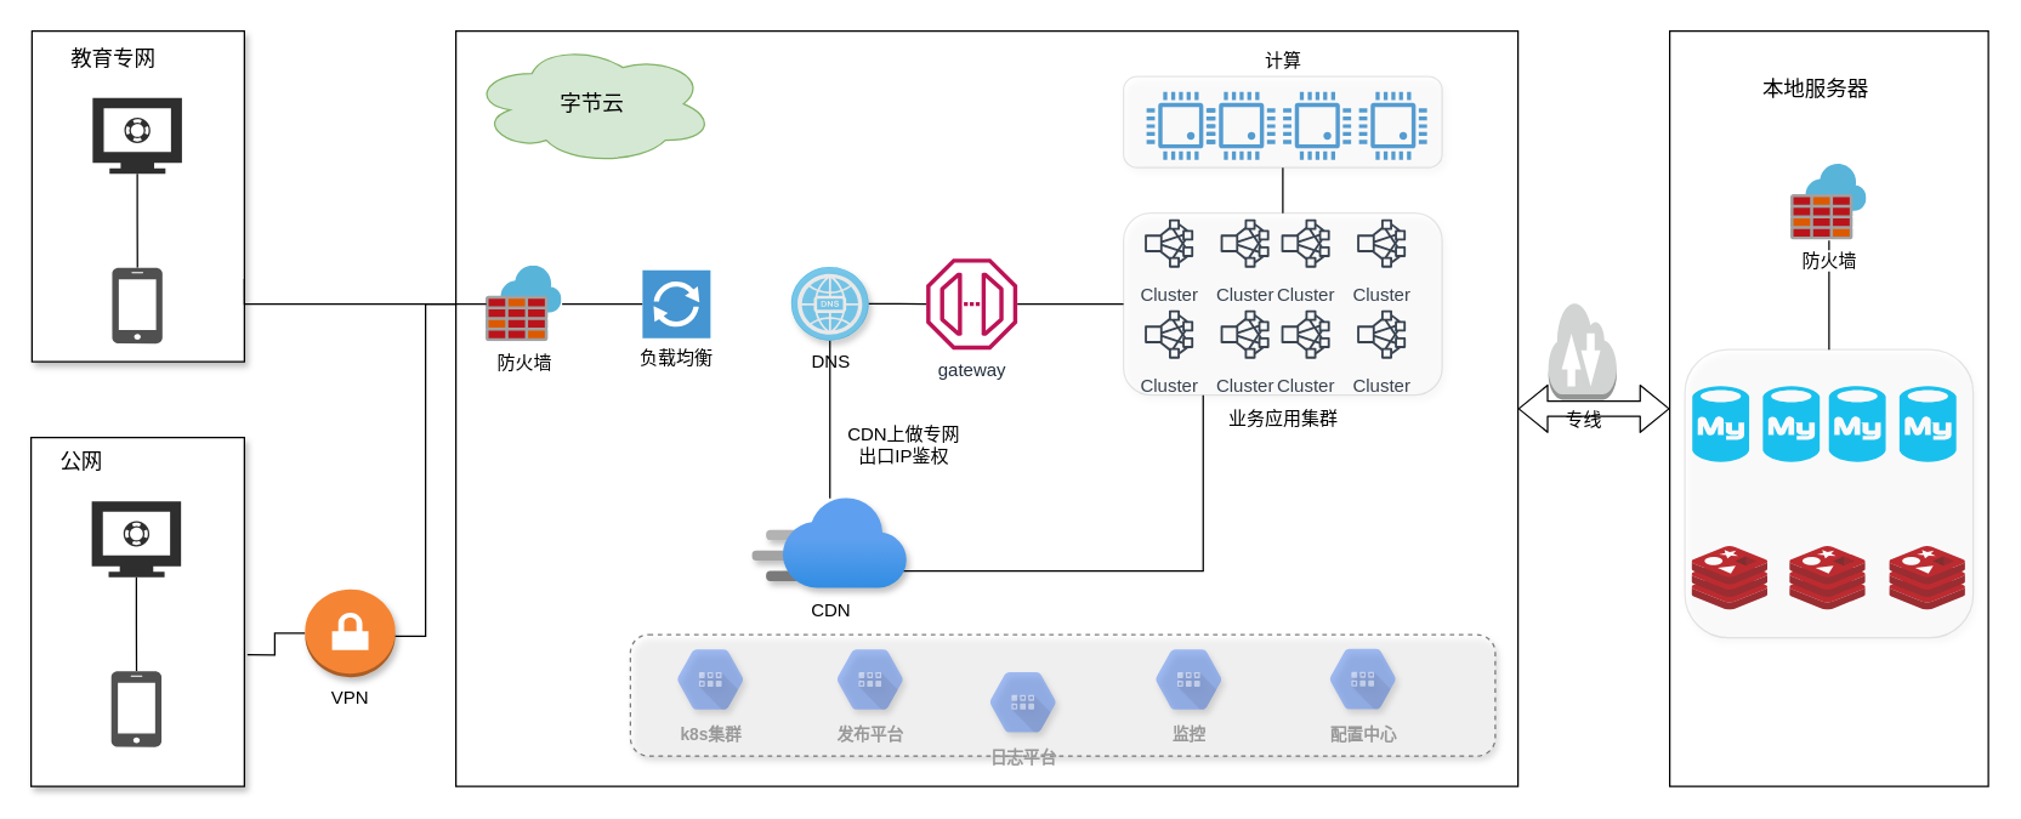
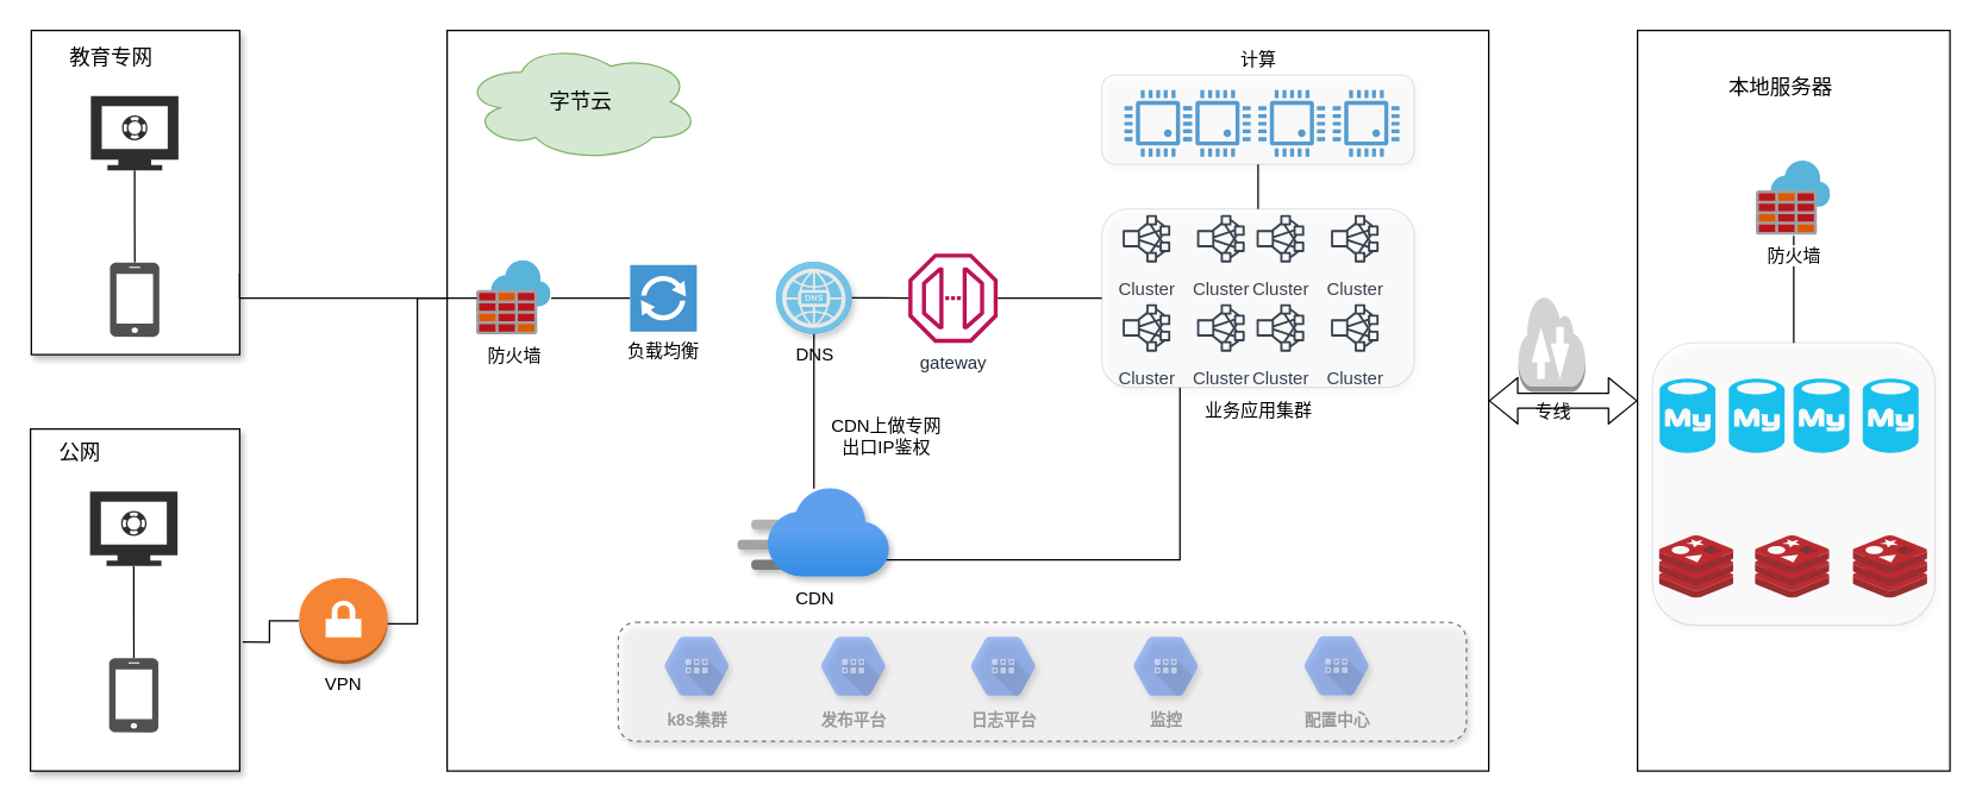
  <mxCell id="0" />
  <mxCell id="1" parent="0" />
  <mxCell id="2" value="" style="rounded=0;whiteSpace=wrap;html=1;shadow=1;fillColor=#FFFFFF;" parent="1" vertex="1"><mxGeometry x="20.59" y="20" width="140" height="218" as="geometry" /></mxCell>
  <mxCell id="3" value="" style="edgeStyle=orthogonalEdgeStyle;rounded=0;orthogonalLoop=1;jettySize=auto;html=1;endArrow=none;endFill=0;" parent="1" source="4" target="5" edge="1"><mxGeometry relative="1" as="geometry" /></mxCell>
  <mxCell id="4" value="" style="html=1;aspect=fixed;strokeColor=none;shadow=0;align=center;verticalAlign=top;shape=mxgraph.gcp2.monitor;fillColor=#2E2E2E;" parent="1" vertex="1"><mxGeometry x="60.59" y="64" width="58.83" height="50" as="geometry" /></mxCell>
  <mxCell id="5" value="" style="pointerEvents=1;shadow=0;dashed=0;html=1;strokeColor=none;fillColor=#505050;labelPosition=center;verticalLabelPosition=bottom;verticalAlign=top;outlineConnect=0;align=center;shape=mxgraph.office.devices.cell_phone_iphone_standalone;" parent="1" vertex="1"><mxGeometry x="73.46" y="176" width="33.09" height="50" as="geometry" /></mxCell>
  <mxCell id="6" value="" style="rounded=0;whiteSpace=wrap;html=1;fillColor=#FFFFFF;" parent="1" vertex="1"><mxGeometry x="300" y="20" width="700" height="498" as="geometry" /></mxCell>
  <mxCell id="7" value="&lt;font style=&quot;font-size: 14px&quot;&gt;字节云&lt;/font&gt;" style="ellipse;shape=cloud;whiteSpace=wrap;html=1;align=center;fillColor=#d5e8d4;strokeColor=#82b366;" parent="1" vertex="1"><mxGeometry x="310" y="28" width="160" height="80" as="geometry" /></mxCell>
  <mxCell id="8" value="防火墙" style="aspect=fixed;html=1;points=[];align=center;image;fontSize=12;image=img/lib/mscae/Azure_Firewall.svg;fillColor=#FFFFFF;" parent="1" vertex="1"><mxGeometry x="320" y="175" width="50" height="50" as="geometry" /></mxCell>
  <mxCell id="9" value="" style="edgeStyle=orthogonalEdgeStyle;rounded=0;orthogonalLoop=1;jettySize=auto;html=1;endArrow=none;endFill=0;" parent="1" source="10" target="8" edge="1"><mxGeometry relative="1" as="geometry" /></mxCell>
  <mxCell id="10" value="负载均衡" style="pointerEvents=1;shadow=0;dashed=0;html=1;strokeColor=none;fillColor=#4495D1;labelPosition=center;verticalLabelPosition=bottom;verticalAlign=top;align=center;outlineConnect=0;shape=mxgraph.veeam.2d.proxy;" parent="1" vertex="1"><mxGeometry x="423" y="177.6" width="44.8" height="44.8" as="geometry" /></mxCell>
  <mxCell id="11" value="" style="edgeStyle=orthogonalEdgeStyle;rounded=0;orthogonalLoop=1;jettySize=auto;html=1;endArrow=none;endFill=0;" parent="1" source="12" target="23" edge="1"><mxGeometry relative="1" as="geometry" /></mxCell>
  <mxCell id="12" value="gateway" style="outlineConnect=0;fontColor=#232F3E;gradientColor=none;fillColor=#BC1356;strokeColor=none;dashed=0;verticalLabelPosition=bottom;verticalAlign=top;align=center;html=1;fontSize=12;fontStyle=0;aspect=fixed;pointerEvents=1;shape=mxgraph.aws4.endpoint;" parent="1" vertex="1"><mxGeometry x="610" y="170" width="60" height="60" as="geometry" /></mxCell>
  <mxCell id="13" value="Cluster" style="outlineConnect=0;fontColor=#232F3E;gradientColor=none;strokeColor=#232F3E;fillColor=#ffffff;dashed=0;verticalLabelPosition=bottom;verticalAlign=top;align=center;html=1;fontSize=12;fontStyle=0;aspect=fixed;shape=mxgraph.aws4.resourceIcon;resIcon=mxgraph.aws4.cluster;" parent="1" vertex="1"><mxGeometry x="750" y="140" width="40" height="40" as="geometry" /></mxCell>
  <mxCell id="14" value="Cluster" style="outlineConnect=0;fontColor=#232F3E;gradientColor=none;strokeColor=#232F3E;fillColor=#ffffff;dashed=0;verticalLabelPosition=bottom;verticalAlign=top;align=center;html=1;fontSize=12;fontStyle=0;aspect=fixed;shape=mxgraph.aws4.resourceIcon;resIcon=mxgraph.aws4.cluster;" parent="1" vertex="1"><mxGeometry x="800" y="140" width="40" height="40" as="geometry" /></mxCell>
  <mxCell id="15" value="Cluster" style="outlineConnect=0;fontColor=#232F3E;gradientColor=none;strokeColor=#232F3E;fillColor=#ffffff;dashed=0;verticalLabelPosition=bottom;verticalAlign=top;align=center;html=1;fontSize=12;fontStyle=0;aspect=fixed;shape=mxgraph.aws4.resourceIcon;resIcon=mxgraph.aws4.cluster;" parent="1" vertex="1"><mxGeometry x="840" y="140" width="40" height="40" as="geometry" /></mxCell>
  <mxCell id="16" value="Cluster" style="outlineConnect=0;fontColor=#232F3E;gradientColor=none;strokeColor=#232F3E;fillColor=#ffffff;dashed=0;verticalLabelPosition=bottom;verticalAlign=top;align=center;html=1;fontSize=12;fontStyle=0;aspect=fixed;shape=mxgraph.aws4.resourceIcon;resIcon=mxgraph.aws4.cluster;" parent="1" vertex="1"><mxGeometry x="890" y="140" width="40" height="40" as="geometry" /></mxCell>
  <mxCell id="17" value="Cluster" style="outlineConnect=0;fontColor=#232F3E;gradientColor=none;strokeColor=#232F3E;fillColor=#ffffff;dashed=0;verticalLabelPosition=bottom;verticalAlign=top;align=center;html=1;fontSize=12;fontStyle=0;aspect=fixed;shape=mxgraph.aws4.resourceIcon;resIcon=mxgraph.aws4.cluster;" parent="1" vertex="1"><mxGeometry x="890" y="200" width="40" height="40" as="geometry" /></mxCell>
  <mxCell id="18" value="Cluster" style="outlineConnect=0;fontColor=#232F3E;gradientColor=none;strokeColor=#232F3E;fillColor=#ffffff;dashed=0;verticalLabelPosition=bottom;verticalAlign=top;align=center;html=1;fontSize=12;fontStyle=0;aspect=fixed;shape=mxgraph.aws4.resourceIcon;resIcon=mxgraph.aws4.cluster;" parent="1" vertex="1"><mxGeometry x="840" y="200" width="40" height="40" as="geometry" /></mxCell>
  <mxCell id="19" value="Cluster" style="outlineConnect=0;fontColor=#232F3E;gradientColor=none;strokeColor=#232F3E;fillColor=#ffffff;dashed=0;verticalLabelPosition=bottom;verticalAlign=top;align=center;html=1;fontSize=12;fontStyle=0;aspect=fixed;shape=mxgraph.aws4.resourceIcon;resIcon=mxgraph.aws4.cluster;" parent="1" vertex="1"><mxGeometry x="750" y="200" width="40" height="40" as="geometry" /></mxCell>
  <mxCell id="20" value="Cluster" style="outlineConnect=0;fontColor=#232F3E;gradientColor=none;strokeColor=#232F3E;fillColor=#ffffff;dashed=0;verticalLabelPosition=bottom;verticalAlign=top;align=center;html=1;fontSize=12;fontStyle=0;aspect=fixed;shape=mxgraph.aws4.resourceIcon;resIcon=mxgraph.aws4.cluster;" parent="1" vertex="1"><mxGeometry x="800" y="200" width="40" height="40" as="geometry" /></mxCell>
  <mxCell id="21" style="edgeStyle=orthogonalEdgeStyle;rounded=0;orthogonalLoop=1;jettySize=auto;html=1;exitX=0.25;exitY=1;exitDx=0;exitDy=0;entryX=0.941;entryY=0.8;entryDx=0;entryDy=0;entryPerimeter=0;endArrow=none;endFill=0;" parent="1" source="23" target="25" edge="1"><mxGeometry relative="1" as="geometry"><Array as="points"><mxPoint x="793" y="376" /></Array></mxGeometry></mxCell>
  <mxCell id="22" style="edgeStyle=orthogonalEdgeStyle;rounded=0;orthogonalLoop=1;jettySize=auto;html=1;exitX=0.5;exitY=0;exitDx=0;exitDy=0;entryX=0.5;entryY=1;entryDx=0;entryDy=0;endArrow=none;endFill=0;" edge="1" parent="1" source="23" target="50"><mxGeometry relative="1" as="geometry" /></mxCell>
  <mxCell id="23" value="" style="rounded=1;whiteSpace=wrap;html=1;fillColor=#FFFFFF;opacity=10;shadow=1;" parent="1" vertex="1"><mxGeometry x="740" y="140" width="210" height="120" as="geometry" /></mxCell>
  <mxCell id="24" value="业务应用集群" style="text;html=1;align=center;verticalAlign=middle;resizable=0;points=[];autosize=1;strokeColor=none;" parent="1" vertex="1"><mxGeometry x="800" y="266" width="90" height="20" as="geometry" /></mxCell>
  <mxCell id="25" value="CDN" style="aspect=fixed;html=1;points=[];align=center;image;fontSize=12;image=img/lib/azure2/app_services/CDN_Profiles.svg;shadow=1;fillColor=#FFFFFF;" parent="1" vertex="1"><mxGeometry x="495.5" y="328" width="102" height="60" as="geometry" /></mxCell>
  <mxCell id="26" style="edgeStyle=orthogonalEdgeStyle;rounded=0;orthogonalLoop=1;jettySize=auto;html=1;exitX=0;exitY=0.5;exitDx=0;exitDy=0;exitPerimeter=0;entryX=1.014;entryY=0.623;entryDx=0;entryDy=0;entryPerimeter=0;endArrow=none;endFill=0;" parent="1" source="27" target="30" edge="1"><mxGeometry relative="1" as="geometry" /></mxCell>
  <mxCell id="27" value="VPN" style="outlineConnect=0;dashed=0;verticalLabelPosition=bottom;verticalAlign=top;align=center;html=1;shape=mxgraph.aws3.vpn_gateway;fillColor=#F58534;gradientColor=none;shadow=1;" parent="1" vertex="1"><mxGeometry x="200.59" y="388" width="59.41" height="58" as="geometry" /></mxCell>
  <mxCell id="28" value="CDN上做专网&lt;br&gt;出口IP鉴权" style="text;html=1;align=center;verticalAlign=middle;resizable=0;points=[];autosize=1;strokeColor=none;" parent="1" vertex="1"><mxGeometry x="550" y="278" width="90" height="30" as="geometry" /></mxCell>
  <mxCell id="29" value="&lt;font style=&quot;font-size: 14px&quot;&gt;教育专网&lt;/font&gt;" style="text;html=1;align=center;verticalAlign=middle;resizable=0;points=[];autosize=1;strokeColor=none;" parent="1" vertex="1"><mxGeometry x="38.61" y="28" width="70" height="20" as="geometry" /></mxCell>
  <mxCell id="30" value="" style="rounded=0;whiteSpace=wrap;html=1;shadow=1;fillColor=#FFFFFF;" parent="1" vertex="1"><mxGeometry x="20" y="288" width="140.59" height="230" as="geometry" /></mxCell>
  <mxCell id="31" value="" style="edgeStyle=orthogonalEdgeStyle;rounded=0;orthogonalLoop=1;jettySize=auto;html=1;endArrow=none;endFill=0;" parent="1" source="32" target="33" edge="1"><mxGeometry relative="1" as="geometry" /></mxCell>
  <mxCell id="32" value="" style="html=1;aspect=fixed;strokeColor=none;shadow=0;align=center;verticalAlign=top;shape=mxgraph.gcp2.monitor;fillColor=#2E2E2E;" parent="1" vertex="1"><mxGeometry x="60" y="330" width="58.83" height="50" as="geometry" /></mxCell>
  <mxCell id="33" value="" style="pointerEvents=1;shadow=0;dashed=0;html=1;strokeColor=none;fillColor=#505050;labelPosition=center;verticalLabelPosition=bottom;verticalAlign=top;outlineConnect=0;align=center;shape=mxgraph.office.devices.cell_phone_iphone_standalone;" parent="1" vertex="1"><mxGeometry x="72.87" y="442" width="33.09" height="50" as="geometry" /></mxCell>
  <mxCell id="34" value="&lt;font style=&quot;font-size: 14px&quot;&gt;公网&lt;/font&gt;" style="text;html=1;align=center;verticalAlign=middle;resizable=0;points=[];autosize=1;strokeColor=none;" parent="1" vertex="1"><mxGeometry x="32.87" y="294" width="40" height="20" as="geometry" /></mxCell>
  <mxCell id="35" value="" style="rounded=1;whiteSpace=wrap;html=1;shadow=1;fillColor=#FFFFFF;dashed=1;opacity=50;" parent="1" vertex="1"><mxGeometry x="415" y="418" width="570" height="80" as="geometry" /></mxCell>
  <mxCell id="36" style="edgeStyle=orthogonalEdgeStyle;rounded=0;orthogonalLoop=1;jettySize=auto;html=1;exitX=1;exitY=0.5;exitDx=0;exitDy=0;exitPerimeter=0;endArrow=none;endFill=0;" parent="1" source="38" target="12" edge="1"><mxGeometry relative="1" as="geometry" /></mxCell>
  <mxCell id="37" style="edgeStyle=orthogonalEdgeStyle;rounded=0;orthogonalLoop=1;jettySize=auto;html=1;exitX=0.5;exitY=1;exitDx=0;exitDy=0;exitPerimeter=0;endArrow=none;endFill=0;" parent="1" source="38" target="25" edge="1"><mxGeometry relative="1" as="geometry" /></mxCell>
  <mxCell id="38" value="DNS" style="fillColor=#28A8E0;verticalLabelPosition=bottom;html=1;strokeColor=#ffffff;verticalAlign=top;align=center;points=[[0.145,0.145,0],[0.5,0,0],[0.855,0.145,0],[1,0.5,0],[0.855,0.855,0],[0.5,1,0],[0.145,0.855,0],[0,0.5,0]];pointerEvents=1;shape=mxgraph.cisco_safe.compositeIcon;bgIcon=ellipse;resIcon=mxgraph.cisco_safe.capability.dns;shadow=1;dashed=1;opacity=50;" parent="1" vertex="1"><mxGeometry x="521" y="175.5" width="51" height="48.5" as="geometry" /></mxCell>
  <mxCell id="39" style="edgeStyle=orthogonalEdgeStyle;rounded=0;orthogonalLoop=1;jettySize=auto;html=1;exitX=1;exitY=0.5;exitDx=0;exitDy=0;exitPerimeter=0;endArrow=none;endFill=0;" parent="1" edge="1"><mxGeometry relative="1" as="geometry"><mxPoint x="300" y="200" as="targetPoint" /><Array as="points"><mxPoint x="280" y="419" /><mxPoint x="280" y="200" /></Array><mxPoint x="260" y="419" as="sourcePoint" /></mxGeometry></mxCell>
  <mxCell id="40" style="edgeStyle=orthogonalEdgeStyle;rounded=0;orthogonalLoop=1;jettySize=auto;html=1;exitX=1;exitY=0.75;exitDx=0;exitDy=0;endArrow=none;endFill=0;" parent="1" source="2" target="8" edge="1"><mxGeometry relative="1" as="geometry"><Array as="points"><mxPoint x="161" y="200" /></Array></mxGeometry></mxCell>
  <mxCell id="41" value="k8s集群" style="html=1;fillColor=#5184F3;strokeColor=none;verticalAlign=top;labelPosition=center;verticalLabelPosition=bottom;align=center;spacingTop=-6;fontSize=11;fontStyle=1;fontColor=#999999;shape=mxgraph.gcp2.hexIcon;prIcon=cloud_datastore;shadow=1;dashed=1;opacity=50;" parent="1" vertex="1"><mxGeometry x="434.75" y="418.25" width="66" height="58.5" as="geometry" /></mxCell>
  <mxCell id="42" value="发布平台" style="html=1;fillColor=#5184F3;strokeColor=none;verticalAlign=top;labelPosition=center;verticalLabelPosition=bottom;align=center;spacingTop=-6;fontSize=11;fontStyle=1;fontColor=#999999;shape=mxgraph.gcp2.hexIcon;prIcon=cloud_datastore;shadow=1;dashed=1;opacity=50;" parent="1" vertex="1"><mxGeometry x="540" y="418.25" width="66" height="58.5" as="geometry" /></mxCell>
- <mxCell id="43" value="日志平台" style="html=1;fillColor=#5184F3;strokeColor=none;verticalAlign=top;labelPosition=center;verticalLabelPosition=bottom;align=center;spacingTop=-6;fontSize=11;fontStyle=1;fontColor=#999999;shape=mxgraph.gcp2.hexIcon;prIcon=cloud_datastore;shadow=1;dashed=1;opacity=50;" parent="1" vertex="1"><mxGeometry x="640.75" y="433.25" width="66" height="58.5" as="geometry" /></mxCell>
+ <mxCell id="43" value="日志平台" style="html=1;fillColor=#5184F3;strokeColor=none;verticalAlign=top;labelPosition=center;verticalLabelPosition=bottom;align=center;spacingTop=-6;fontSize=11;fontStyle=1;fontColor=#999999;shape=mxgraph.gcp2.hexIcon;prIcon=cloud_datastore;shadow=1;dashed=1;opacity=50;" parent="1" vertex="1"><mxGeometry x="640.75" y="418.25" width="66" height="58.5" as="geometry" /></mxCell>
  <mxCell id="44" value="监控" style="html=1;fillColor=#5184F3;strokeColor=none;verticalAlign=top;labelPosition=center;verticalLabelPosition=bottom;align=center;spacingTop=-6;fontSize=11;fontStyle=1;fontColor=#999999;shape=mxgraph.gcp2.hexIcon;prIcon=cloud_datastore;shadow=1;dashed=1;opacity=50;" parent="1" vertex="1"><mxGeometry x="750" y="418.25" width="66" height="58.5" as="geometry" /></mxCell>
  <mxCell id="45" value="配置中心" style="html=1;fillColor=#5184F3;strokeColor=none;verticalAlign=top;labelPosition=center;verticalLabelPosition=bottom;align=center;spacingTop=-6;fontSize=11;fontStyle=1;fontColor=#999999;shape=mxgraph.gcp2.hexIcon;prIcon=cloud_datastore;shadow=1;dashed=1;opacity=50;" parent="1" vertex="1"><mxGeometry x="864.75" y="418" width="66" height="58.5" as="geometry" /></mxCell>
  <mxCell id="46" value="" style="pointerEvents=1;shadow=0;dashed=0;html=1;strokeColor=none;fillColor=#4495D1;labelPosition=center;verticalLabelPosition=bottom;verticalAlign=top;align=center;outlineConnect=0;shape=mxgraph.veeam.cpu;" vertex="1" parent="1"><mxGeometry x="755.2" y="60" width="44.8" height="44.8" as="geometry" /></mxCell>
  <mxCell id="47" value="" style="pointerEvents=1;shadow=0;dashed=0;html=1;strokeColor=none;fillColor=#4495D1;labelPosition=center;verticalLabelPosition=bottom;verticalAlign=top;align=center;outlineConnect=0;shape=mxgraph.veeam.cpu;" vertex="1" parent="1"><mxGeometry x="795.2" y="60" width="44.8" height="44.8" as="geometry" /></mxCell>
  <mxCell id="48" value="" style="pointerEvents=1;shadow=0;dashed=0;html=1;strokeColor=none;fillColor=#4495D1;labelPosition=center;verticalLabelPosition=bottom;verticalAlign=top;align=center;outlineConnect=0;shape=mxgraph.veeam.cpu;" vertex="1" parent="1"><mxGeometry x="845.2" y="60" width="44.8" height="44.8" as="geometry" /></mxCell>
  <mxCell id="49" value="" style="pointerEvents=1;shadow=0;dashed=0;html=1;strokeColor=none;fillColor=#4495D1;labelPosition=center;verticalLabelPosition=bottom;verticalAlign=top;align=center;outlineConnect=0;shape=mxgraph.veeam.cpu;" vertex="1" parent="1"><mxGeometry x="895.2" y="60" width="44.8" height="44.8" as="geometry" /></mxCell>
  <mxCell id="50" value="" style="rounded=1;whiteSpace=wrap;html=1;fillColor=#FFFFFF;opacity=10;shadow=1;" vertex="1" parent="1"><mxGeometry x="740" y="50" width="210" height="60" as="geometry" /></mxCell>
  <mxCell id="51" value="计算" style="text;html=1;align=center;verticalAlign=middle;resizable=0;points=[];autosize=1;strokeColor=none;" vertex="1" parent="1"><mxGeometry x="824.75" y="30" width="40" height="20" as="geometry" /></mxCell>
  <mxCell id="52" value="" style="rounded=0;whiteSpace=wrap;html=1;fillColor=#FFFFFF;" vertex="1" parent="1"><mxGeometry x="1100" y="20" width="210" height="498" as="geometry" /></mxCell>
  <mxCell id="53" value="" style="edgeStyle=orthogonalEdgeStyle;rounded=0;orthogonalLoop=1;jettySize=auto;html=1;endArrow=none;endFill=0;" edge="1" parent="1" source="54" target="65"><mxGeometry relative="1" as="geometry" /></mxCell>
  <mxCell id="54" value="防火墙" style="aspect=fixed;html=1;points=[];align=center;image;fontSize=12;image=img/lib/mscae/Azure_Firewall.svg;fillColor=#FFFFFF;" vertex="1" parent="1"><mxGeometry x="1180" y="108" width="50" height="50" as="geometry" /></mxCell>
  <mxCell id="55" value="&lt;font style=&quot;font-size: 14px&quot;&gt;本地服务器&lt;/font&gt;" style="text;html=1;align=center;verticalAlign=middle;resizable=0;points=[];autosize=1;strokeColor=none;" vertex="1" parent="1"><mxGeometry x="1151" y="48" width="90" height="20" as="geometry" /></mxCell>
  <mxCell id="56" value="专线" style="outlineConnect=0;dashed=0;verticalLabelPosition=bottom;verticalAlign=top;align=center;html=1;shape=mxgraph.aws3.internet_2;fillColor=#D2D3D3;gradientColor=none;" vertex="1" parent="1"><mxGeometry x="1020" y="198" width="45" height="65" as="geometry" /></mxCell>
  <mxCell id="57" value="" style="shape=flexArrow;endArrow=classic;startArrow=classic;html=1;entryX=0;entryY=0.5;entryDx=0;entryDy=0;exitX=1;exitY=0.5;exitDx=0;exitDy=0;" edge="1" parent="1" source="6" target="52"><mxGeometry width="100" height="100" relative="1" as="geometry"><mxPoint x="780" y="360" as="sourcePoint" /><mxPoint x="880" y="260" as="targetPoint" /></mxGeometry></mxCell>
  <mxCell id="58" value="" style="verticalLabelPosition=bottom;html=1;verticalAlign=top;align=center;strokeColor=none;fillColor=#00BEF2;shape=mxgraph.azure.mysql_database;" vertex="1" parent="1"><mxGeometry x="1114.88" y="254" width="37.5" height="50" as="geometry" /></mxCell>
  <mxCell id="59" value="" style="verticalLabelPosition=bottom;html=1;verticalAlign=top;align=center;strokeColor=none;fillColor=#00BEF2;shape=mxgraph.azure.mysql_database;" vertex="1" parent="1"><mxGeometry x="1161.38" y="254" width="37.5" height="50" as="geometry" /></mxCell>
  <mxCell id="60" value="" style="verticalLabelPosition=bottom;html=1;verticalAlign=top;align=center;strokeColor=none;fillColor=#00BEF2;shape=mxgraph.azure.mysql_database;" vertex="1" parent="1"><mxGeometry x="1204.88" y="254" width="37.5" height="50" as="geometry" /></mxCell>
  <mxCell id="61" value="" style="verticalLabelPosition=bottom;html=1;verticalAlign=top;align=center;strokeColor=none;fillColor=#00BEF2;shape=mxgraph.azure.mysql_database;" vertex="1" parent="1"><mxGeometry x="1251.38" y="254" width="37.5" height="50" as="geometry" /></mxCell>
  <mxCell id="62" value="" style="aspect=fixed;html=1;points=[];align=center;image;fontSize=12;image=img/lib/mscae/Cache_Redis_Product.svg;" vertex="1" parent="1"><mxGeometry x="1114.88" y="360" width="50" height="42" as="geometry" /></mxCell>
  <mxCell id="63" value="" style="aspect=fixed;html=1;points=[];align=center;image;fontSize=12;image=img/lib/mscae/Cache_Redis_Product.svg;" vertex="1" parent="1"><mxGeometry x="1179.38" y="360" width="50" height="42" as="geometry" /></mxCell>
  <mxCell id="64" value="" style="aspect=fixed;html=1;points=[];align=center;image;fontSize=12;image=img/lib/mscae/Cache_Redis_Product.svg;" vertex="1" parent="1"><mxGeometry x="1245.13" y="360" width="50" height="42" as="geometry" /></mxCell>
  <mxCell id="65" value="" style="rounded=1;whiteSpace=wrap;html=1;fillColor=#FFFFFF;opacity=10;shadow=1;" vertex="1" parent="1"><mxGeometry x="1110" y="230" width="190" height="190" as="geometry" /></mxCell>
